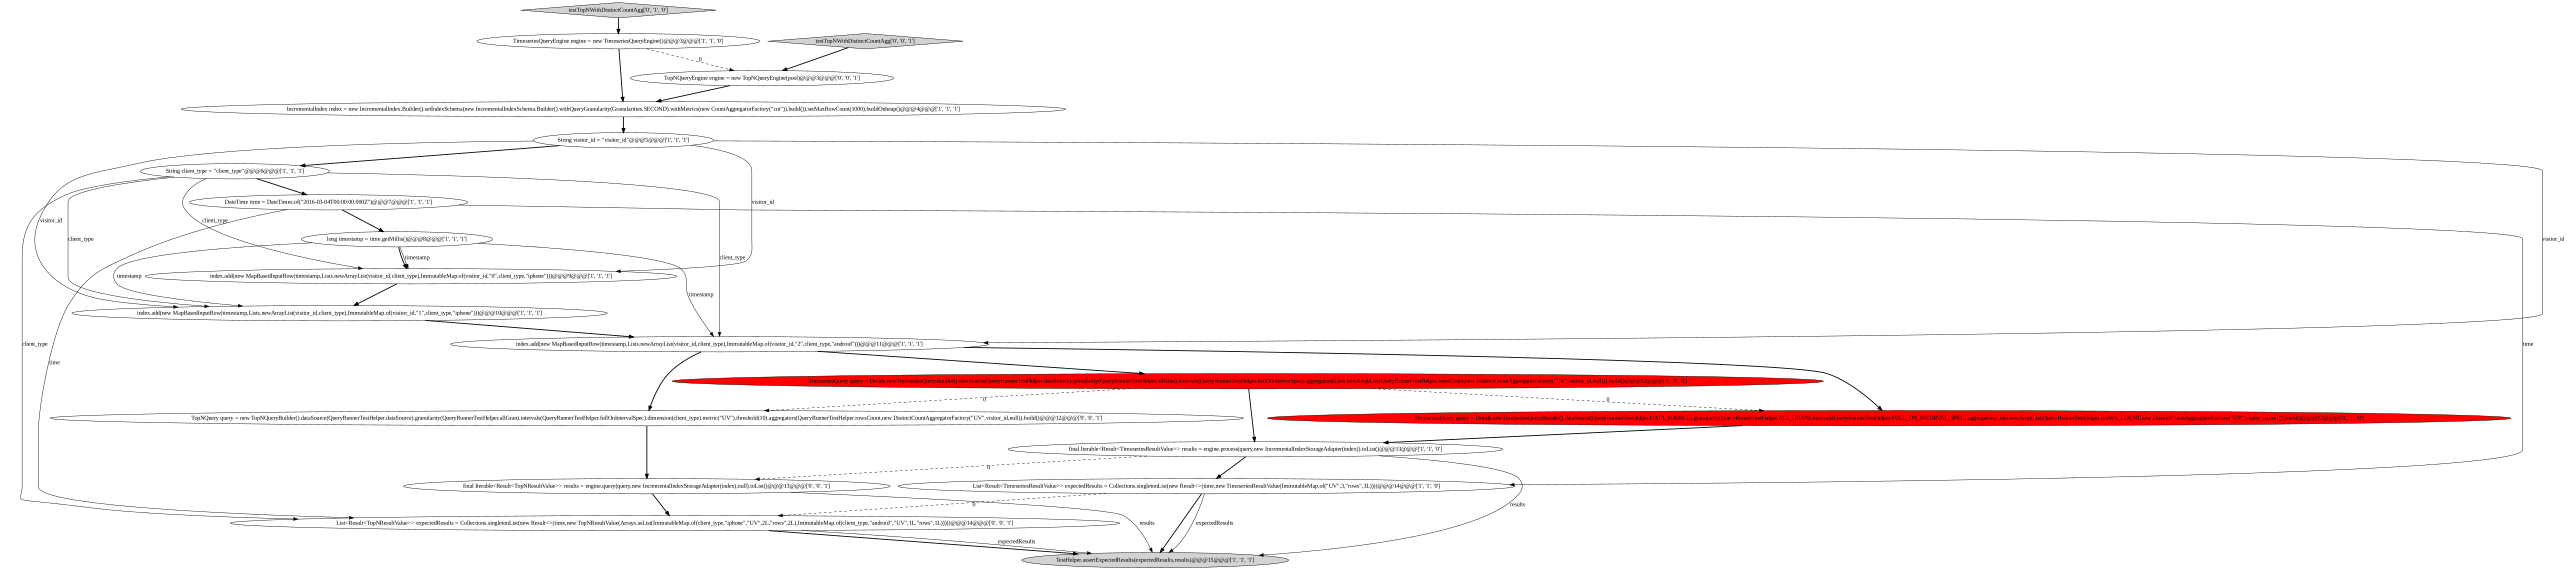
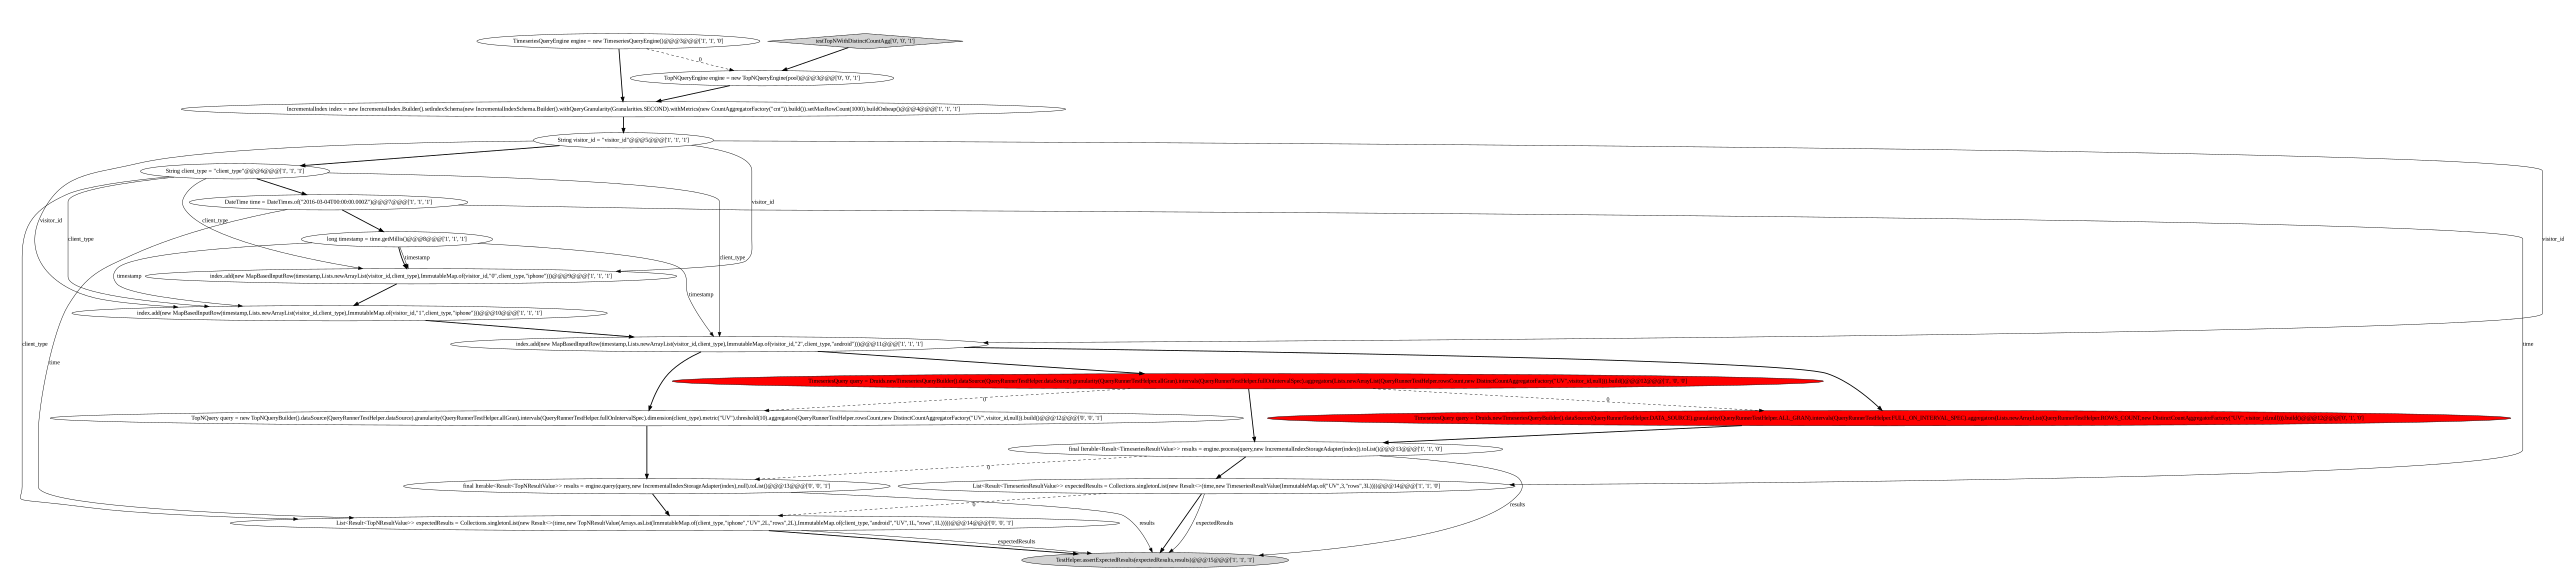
  digraph {
    fontname="Liberation Serif"
    node [fillcolor=white fontname="Liberation Serif" shape=ellipse style=filled]
    edge [fontname="Liberation Serif" style=bold]
    n1 [label="final Iterable<Result<TimeseriesResultValue>> results = engine.process(query,new IncrementalIndexStorageAdapter(index)).toList()@@@13@@@['1', '1', '0']"]
    n2 [fillcolor=lightgray label="TestHelper.assertExpectedResults(expectedResults,results)@@@15@@@['1', '1', '1']"]
    n3 [label="final Iterable<Result<TopNResultValue>> results = engine.query(query,new IncrementalIndexStorageAdapter(index),null).toList()@@@13@@@['0', '0', '1']"]
    n4 [label="List<Result<TimeseriesResultValue>> expectedResults = Collections.singletonList(new Result<>(time,new TimeseriesResultValue(ImmutableMap.of(\"UV\",3,\"rows\",3L))))@@@14@@@['1', '1', '0']"]
    n5 [label="List<Result<TopNResultValue>> expectedResults = Collections.singletonList(new Result<>(time,new TopNResultValue(Arrays.asList(ImmutableMap.of(client_type,\"iphone\",\"UV\",2L,\"rows\",2L),ImmutableMap.of(client_type,\"android\",\"UV\",1L,\"rows\",1L)))))@@@14@@@['0', '0', '1']"]
-   n6 [fillcolor=lightgray label="testTopNWithDistinctCountAgg['0', '1', '0']" shape=diamond]
    n7 [label="TimeseriesQueryEngine engine = new TimeseriesQueryEngine()@@@3@@@['1', '1', '0']"]
    n8 [label="TopNQueryEngine engine = new TopNQueryEngine(pool)@@@3@@@['0', '0', '1']"]
    n9 [label="IncrementalIndex index = new IncrementalIndex.Builder().setIndexSchema(new IncrementalIndexSchema.Builder().withQueryGranularity(Granularities.SECOND).withMetrics(new CountAggregatorFactory(\"cnt\")).build()).setMaxRowCount(1000).buildOnheap()@@@4@@@['1', '1', '1']"]
    n10 [label="index.add(new MapBasedInputRow(timestamp,Lists.newArrayList(visitor_id,client_type),ImmutableMap.of(visitor_id,\"1\",client_type,\"iphone\")))@@@10@@@['1', '1', '1']"]
    n11 [label="index.add(new MapBasedInputRow(timestamp,Lists.newArrayList(visitor_id,client_type),ImmutableMap.of(visitor_id,\"2\",client_type,\"android\")))@@@11@@@['1', '1', '1']"]
    n12 [fillcolor=red label="TimeseriesQuery query = Druids.newTimeseriesQueryBuilder().dataSource(QueryRunnerTestHelper.DATA_SOURCE).granularity(QueryRunnerTestHelper.ALL_GRAN).intervals(QueryRunnerTestHelper.FULL_ON_INTERVAL_SPEC).aggregators(Lists.newArrayList(QueryRunnerTestHelper.ROWS_COUNT,new DistinctCountAggregatorFactory(\"UV\",visitor_id,null))).build()@@@12@@@['0', '1', '0']"]
    n13 [label="TopNQuery query = new TopNQueryBuilder().dataSource(QueryRunnerTestHelper.dataSource).granularity(QueryRunnerTestHelper.allGran).intervals(QueryRunnerTestHelper.fullOnIntervalSpec).dimension(client_type).metric(\"UV\").threshold(10).aggregators(QueryRunnerTestHelper.rowsCount,new DistinctCountAggregatorFactory(\"UV\",visitor_id,null)).build()@@@12@@@['0', '0', '1']"]
    n14 [fillcolor=red label="TimeseriesQuery query = Druids.newTimeseriesQueryBuilder().dataSource(QueryRunnerTestHelper.dataSource).granularity(QueryRunnerTestHelper.allGran).intervals(QueryRunnerTestHelper.fullOnIntervalSpec).aggregators(Lists.newArrayList(QueryRunnerTestHelper.rowsCount,new DistinctCountAggregatorFactory(\"UV\",visitor_id,null))).build()@@@12@@@['1', '0', '0']"]
    n15 [fillcolor=lightgray label="testTopNWithDistinctCountAgg['0', '0', '1']" shape=diamond]
    n16 [label="DateTime time = DateTimes.of(\"2016-03-04T00:00:00.000Z\")@@@7@@@['1', '1', '1']"]
    n17 [label="long timestamp = time.getMillis()@@@8@@@['1', '1', '1']"]
    n18 [label="index.add(new MapBasedInputRow(timestamp,Lists.newArrayList(visitor_id,client_type),ImmutableMap.of(visitor_id,\"0\",client_type,\"iphone\")))@@@9@@@['1', '1', '1']"]
    n19 [label="String client_type = \"client_type\"@@@6@@@['1', '1', '1']"]
    n20 [label="String visitor_id = \"visitor_id\"@@@5@@@['1', '1', '1']"]
    n1 -> n2 [label=results style=solid]
    n1 -> n3 [label=0 style=dashed]
    n1 -> n4
    n3 -> n2 [label=results style=solid]
    n3 -> n5
    n4 -> n2 [label=expectedResults style=solid]
    n4 -> n2
    n4 -> n5 [label=0 style=dashed]
    n5 -> n2
    n5 -> n2 [label=expectedResults style=solid]
-   n6 -> n7
    n7 -> n8 [label=0 style=dashed]
    n7 -> n9
    n8 -> n9
    n9 -> n20
    n10 -> n11
    n11 -> n12
    n11 -> n13
    n11 -> n14
    n12 -> n1
    n13 -> n3
    n14 -> n1
    n14 -> n12 [label=0 style=dashed]
    n14 -> n13 [label=0 style=dashed]
    n15 -> n8
    n16 -> n4 [label=time style=solid]
    n16 -> n5 [label=time style=solid]
    n16 -> n17
    n17 -> n10 [label=timestamp style=solid]
    n17 -> n11 [label=timestamp style=solid]
    n17 -> n18
    n17 -> n18 [label=timestamp style=solid]
    n18 -> n10
    n19 -> n5 [label=client_type style=solid]
    n19 -> n10 [label=client_type style=solid]
    n19 -> n11 [label=client_type style=solid]
    n19 -> n16
    n19 -> n18 [label=client_type style=solid]
    n20 -> n10 [label=visitor_id style=solid]
    n20 -> n11 [label=visitor_id style=solid]
    n20 -> n18 [label=visitor_id style=solid]
    n20 -> n19
  }
